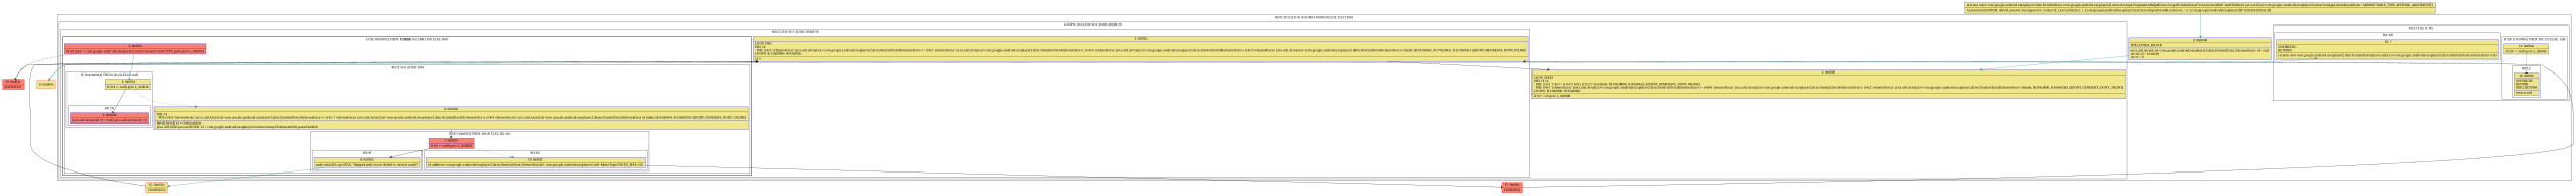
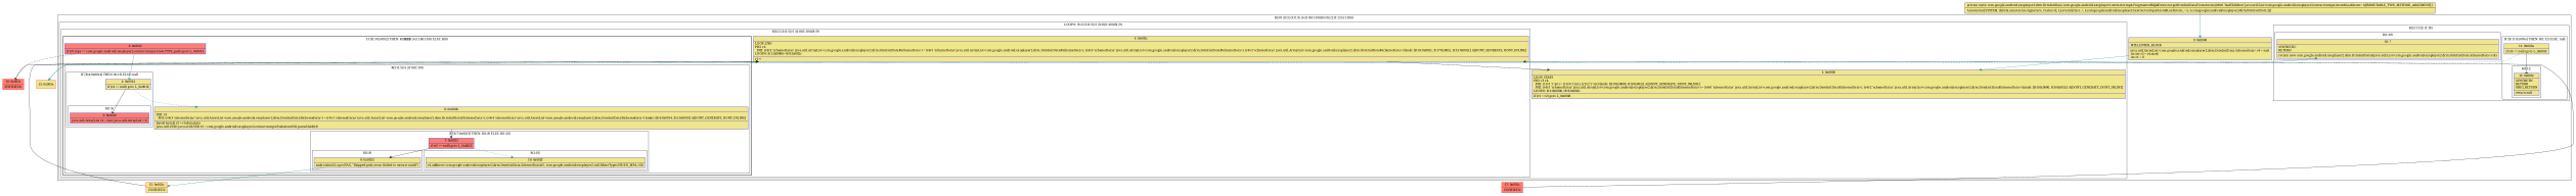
  digraph {
    fontname="Noto Serif"
    node [color=blue fillcolor=khaki fontname="Noto Serif" shape=record style=filled]
    edge [arrowhead=vee color=black fontname="Noto Serif"]
    n1 [fillcolor=salmon label="{5\:\ 0x0016|java.util.ArrayList r4 = new java.util.ArrayList\<\>()\l}"]
    n2 [label="{4\:\ 0x0014|if (r4 == null) goto L_0x0016\l}"]
    n3 [label="{8\:\ 0x0025|android.util.Log.w(TAG, \"Skipped pssh atom (failed to extract uuid)\")\l}"]
    n4 [label="{10\:\ 0x002f|r4.add(new com.google.android.exoplayer2.drm.DrmInitData.SchemeData(r5, com.google.android.exoplayer2.util.MimeTypes.VIDEO_MP4, r3))\l}"]
    n5 [fillcolor=salmon label="{7\:\ 0x0023|if (r5 == null) goto L_0x0025\l}"]
    n6 [label="{6\:\ 0x001b|PHI: r4 \l  PHI: (r4v3 'schemeDatas' java.util.ArrayList\<com.google.android.exoplayer2.drm.DrmInitData$SchemeData\>) = (r4v1 'schemeDatas' java.util.ArrayList\<com.google.android.exoplayer2.drm.DrmInitData$SchemeData\>), (r4v4 'schemeDatas' java.util.ArrayList\<com.google.android.exoplayer2.drm.DrmInitData$SchemeData\>) binds: [B:4:0x0014, B:5:0x0016] A[DONT_GENERATE, DONT_INLINE]\l|byte[] byte[] r3 = r0.data.data\ljava.util.UUID java.util.UUID r5 = com.google.android.exoplayer2.extractor.mp4.PsshAtomUtil.parseUuid(r3)\l}"]
    n7 [fillcolor=salmon label="{3\:\ 0x0012|if (r0.type == com.google.android.exoplayer2.extractor.mp4.Atom.TYPE_pssh) goto L_0x0014\l}"]
    n8 [label="{9\:\ 0x002c|LOOP_END\lPHI: r4 \l  PHI: (r4v2 'schemeDatas' java.util.ArrayList\<com.google.android.exoplayer2.drm.DrmInitData$SchemeData\>) = (r4v1 'schemeDatas' java.util.ArrayList\<com.google.android.exoplayer2.drm.DrmInitData$SchemeData\>), (r4v3 'schemeDatas' java.util.ArrayList\<com.google.android.exoplayer2.drm.DrmInitData$SchemeData\>), (r4v3 'schemeDatas' java.util.ArrayList\<com.google.android.exoplayer2.drm.DrmInitData$SchemeData\>) binds: [B:16:0x002c, B:17:0x002c, B:15:0x002c] A[DONT_GENERATE, DONT_INLINE]\lLOOP:0: B:1:0x0006\-\>B:9:0x002c\l|r1++\l}"]
    n9 [label="{1\:\ 0x0006|LOOP_START\lPHI: r1 r4 \l  PHI: (r1v1 'i' int) = (r1v0 'i' int), (r1v2 'i' int) binds: [B:0:0x0000, B:9:0x002c] A[DONT_GENERATE, DONT_INLINE]\l  PHI: (r4v1 'schemeDatas' java.util.ArrayList\<com.google.android.exoplayer2.drm.DrmInitData$SchemeData\>) = (r4v0 'schemeDatas' java.util.ArrayList\<com.google.android.exoplayer2.drm.DrmInitData$SchemeData\>), (r4v2 'schemeDatas' java.util.ArrayList\<com.google.android.exoplayer2.drm.DrmInitData$SchemeData\>) binds: [B:0:0x0000, B:9:0x002c] A[DONT_GENERATE, DONT_INLINE]\lLOOP:0: B:1:0x0006\-\>B:9:0x002c\l|if (r1 \< r2) goto L_0x0008\l}"]
    n10 [label="{12\:\ 0x003c|SYNTHETIC\lRETURN\lORIG_RETURN\l|return null\l}"]
    n11 [label="{11\:\ 0x003a|if (r4 == null) goto L_0x003c\l}"]
    n12 [label="{18\:\ ?|SYNTHETIC\lRETURN\l|return new com.google.android.exoplayer2.drm.DrmInitData((java.util.List\<com.google.android.exoplayer2.drm.DrmInitData.SchemeData\>) r4)\l}"]
    n13 [label="{0\:\ 0x0000|MTH_ENTER_BLOCK\l|java.util.ArrayList\<com.google.android.exoplayer2.drm.DrmInitData.SchemeData\> r4 = null\lint int r2 = r4.size()\lint r1 = 0\l}"]
    n14 [color=red label="{15\:\ 0x002c|SYNTHETIC\l}"]
    n15 [color=red fillcolor=salmon label="{17\:\ 0x002c|SYNTHETIC\l}"]
    n16 [color=red fillcolor=salmon label="{16\:\ 0x002c|SYNTHETIC\l}"]
    n17 [color=red label="{13\:\ 0x003e}"]
    n18 [label="{private static com.google.android.exoplayer2.drm.DrmInitData com.google.android.exoplayer2.extractor.mp4.FragmentedMp4Extractor.getDrmInitDataFromAtoms((r8v0 'leafChildren' java.util.List\<com.google.android.exoplayer2.extractor.mp4.Atom$LeafAtom\> A[IMMUTABLE_TYPE, METHOD_ARGUMENT]))  | Annotation[SYSTEM, dalvik.annotation.Signature, \{value=[(, Ljava\/util\/List, \<, Lcom\/google\/android\/exoplayer2\/extractor\/mp4\/Atom$LeafAtom;, \>;), Lcom\/google\/android\/exoplayer2\/drm\/DrmInitData;]\}]\l}" color=""]
    subgraph cluster_1 {
      label="R(3:0|(3:2|(3:(1:5)|6|(1:8)(1:10))(0)|9)|(2:(1:12)|(1:18)))"
      n13
      subgraph cluster_2 {
        label="LOOP:0: (3:2|(3:(1:5)|6|(1:8)(1:10))(0)|9)"
        n9
        subgraph cluster_3 {
          label="R(3:2|(3:(1:5)|6|(1:8)(1:10))(0)|9)"
          n8
          subgraph cluster_4 {
            label="IF [B:3:0x0012] THEN: R(3:(1:5)|6|(1:8)(1:10)) ELSE: R(0)"
            n7
            subgraph cluster_5 {
              label="R(3:(1:5)|6|(1:8)(1:10))"
              n6
              subgraph cluster_6 {
                label="IF [B:4:0x0014] THEN: R(1:5) ELSE: null"
                n2
                subgraph cluster_7 {
                  label="R(1:5)"
                  n1
                }
              }
              subgraph cluster_8 {
                label="IF [B:7:0x0023] THEN: R(1:8) ELSE: R(1:10)"
                n5
                subgraph cluster_9 {
                  label="R(1:8)"
                  n3
                }
                subgraph cluster_10 {
                  label="R(1:10)"
                  n4
                }
              }
            }
            subgraph cluster_11 {
              label="R(0)"
            }
          }
        }
      }
      subgraph cluster_12 {
        label="R(2:(1:12)|(1:18))"
        subgraph cluster_13 {
          label="IF [B:11:0x003a] THEN: R(1:12) ELSE: null"
          n11
          subgraph cluster_14 {
            label="R(1:12)"
            n10
          }
        }
        subgraph cluster_15 {
          label="R(1:18)"
          n12
        }
      }
    }
    n2 -> n1 [arrowhead=tee]
    n2 -> n6 [color=teal style=dashed]
    n3 -> n14 [color=teal]
-   n4 -> n15 [arrowhead=tee]
    n5 -> n3
    n5 -> n4 [color=teal style=dashed]
    n6 -> n5
    n7 -> n2 [arrowhead=tee color=teal]
    n7 -> n16 [arrowhead=tee style=dashed]
    n8 -> n9
-   n11 -> n10 [arrowhead=tee style=dashed]
+   n11 -> n10 [arrowhead=tee]
    n11 -> n17 [color=teal style=dashed]
    n13 -> n9 [color=teal]
    n14 -> n8
    n15 -> n8
    n16 -> n8
    n17 -> n12 [color=teal]
    n18 -> n13 [color=teal]
  }
